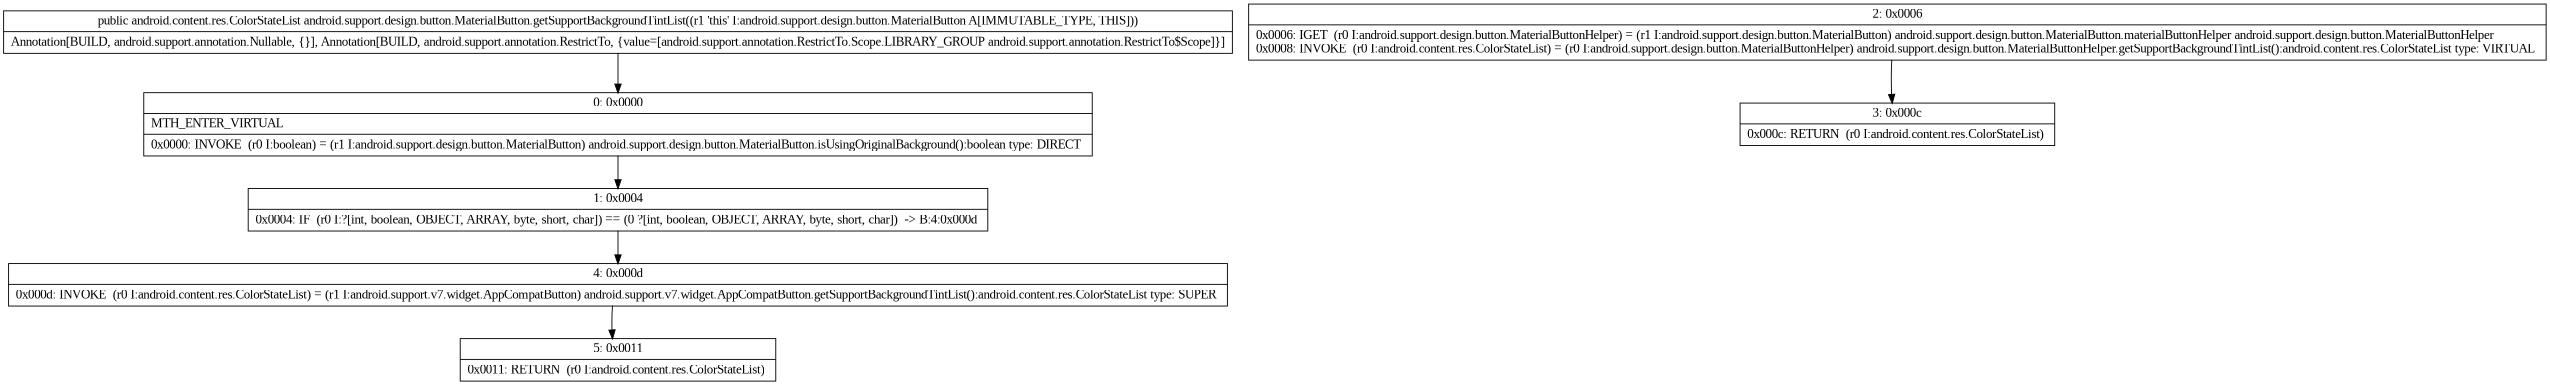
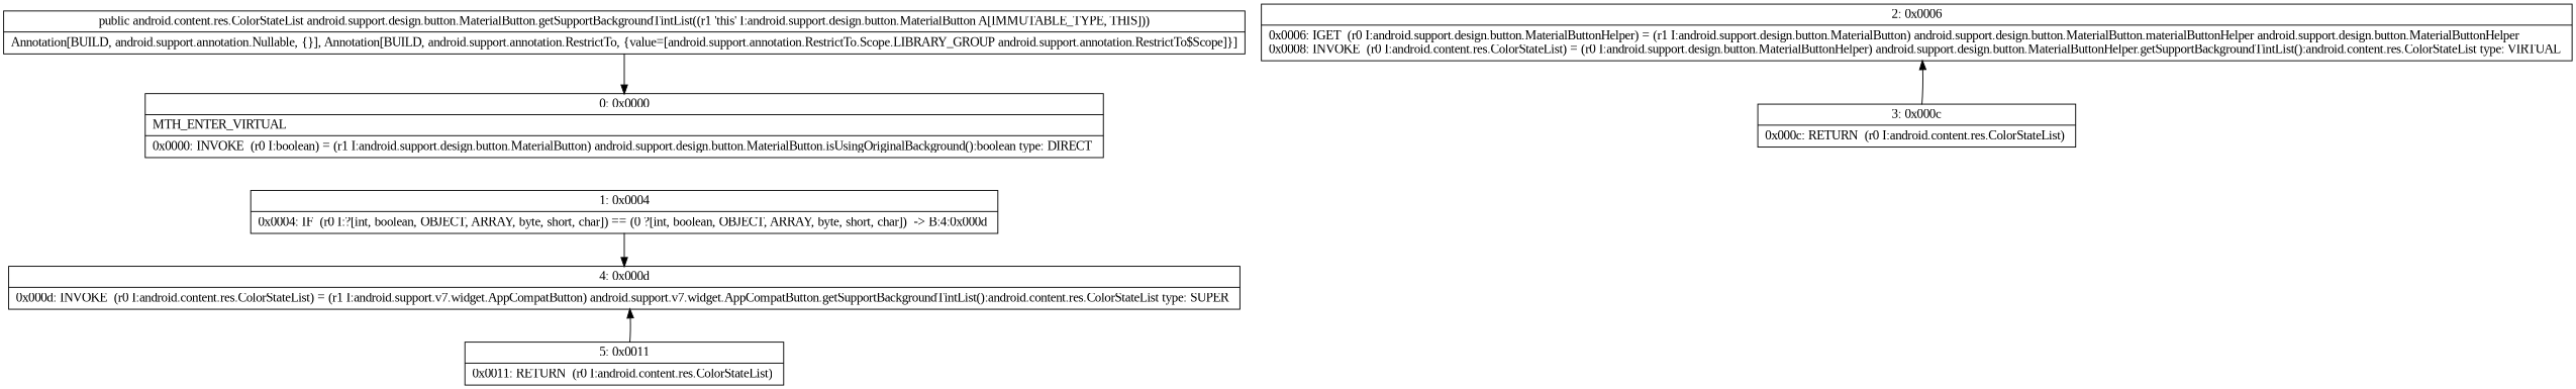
  digraph {
    fontname="Liberation Serif"
    node [fontname="Liberation Serif" shape=record]
    edge [fontname="Liberation Serif"]
    n1 [label="{0\:\ 0x0000|MTH_ENTER_VIRTUAL\l|0x0000: INVOKE  (r0 I:boolean) = (r1 I:android.support.design.button.MaterialButton) android.support.design.button.MaterialButton.isUsingOriginalBackground():boolean type: DIRECT \l}"]
    n2 [label="{1\:\ 0x0004|0x0004: IF  (r0 I:?[int, boolean, OBJECT, ARRAY, byte, short, char]) == (0 ?[int, boolean, OBJECT, ARRAY, byte, short, char])  \-\> B:4:0x000d \l}"]
    n3 [label="{4\:\ 0x000d|0x000d: INVOKE  (r0 I:android.content.res.ColorStateList) = (r1 I:android.support.v7.widget.AppCompatButton) android.support.v7.widget.AppCompatButton.getSupportBackgroundTintList():android.content.res.ColorStateList type: SUPER \l}"]
    n4 [label="{2\:\ 0x0006|0x0006: IGET  (r0 I:android.support.design.button.MaterialButtonHelper) = (r1 I:android.support.design.button.MaterialButton) android.support.design.button.MaterialButton.materialButtonHelper android.support.design.button.MaterialButtonHelper \l0x0008: INVOKE  (r0 I:android.content.res.ColorStateList) = (r0 I:android.support.design.button.MaterialButtonHelper) android.support.design.button.MaterialButtonHelper.getSupportBackgroundTintList():android.content.res.ColorStateList type: VIRTUAL \l}"]
    n5 [label="{3\:\ 0x000c|0x000c: RETURN  (r0 I:android.content.res.ColorStateList) \l}"]
    n6 [label="{5\:\ 0x0011|0x0011: RETURN  (r0 I:android.content.res.ColorStateList) \l}"]
    n7 [label="{public android.content.res.ColorStateList android.support.design.button.MaterialButton.getSupportBackgroundTintList((r1 'this' I:android.support.design.button.MaterialButton A[IMMUTABLE_TYPE, THIS]))  | Annotation[BUILD, android.support.annotation.Nullable, \{\}], Annotation[BUILD, android.support.annotation.RestrictTo, \{value=[android.support.annotation.RestrictTo.Scope.LIBRARY_GROUP android.support.annotation.RestrictTo$Scope]\}]\l}"]
-   n1 -> n2
    n2 -> n3
-   n3 -> n6
-   n4 -> n5
+   n6 -> n3
+   n5 -> n4
    n7 -> n1
  }
